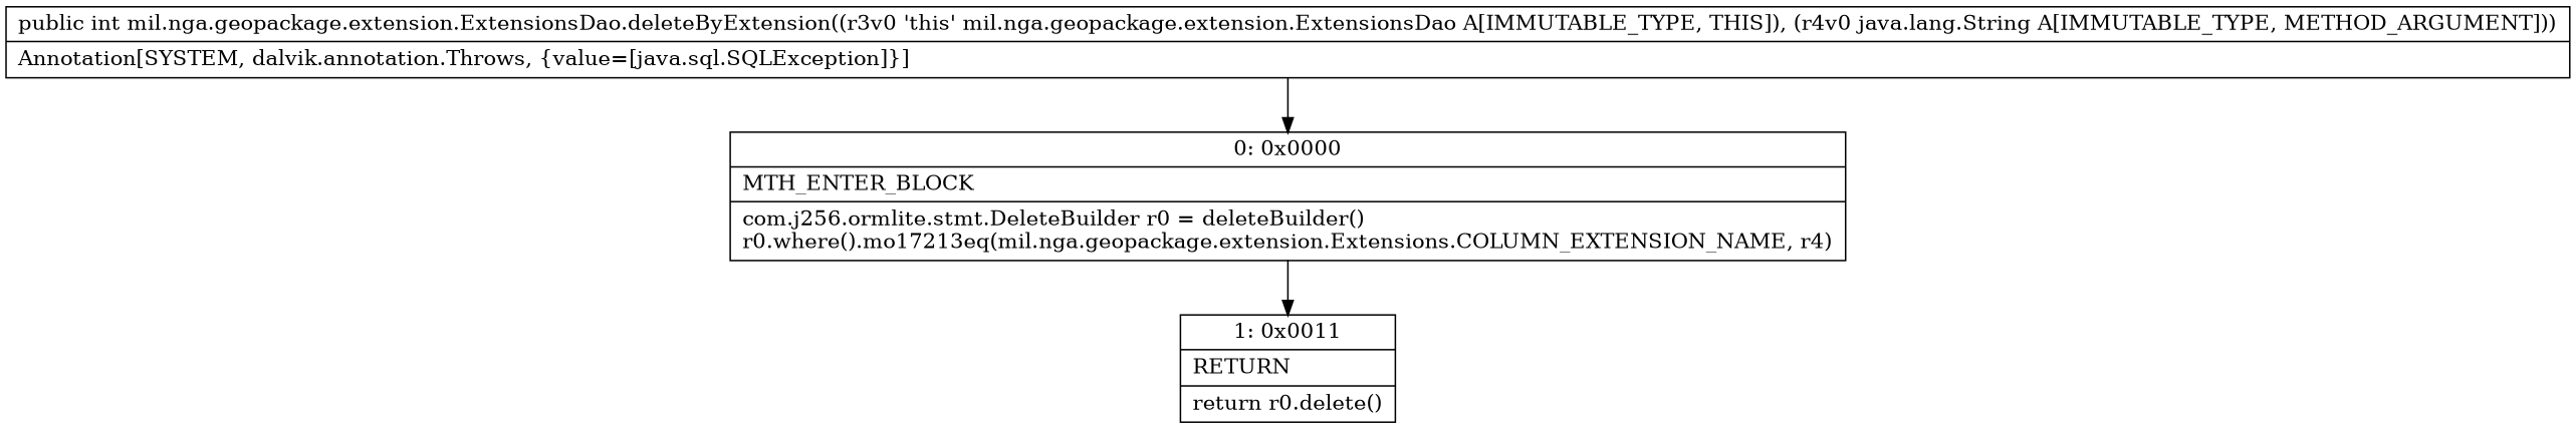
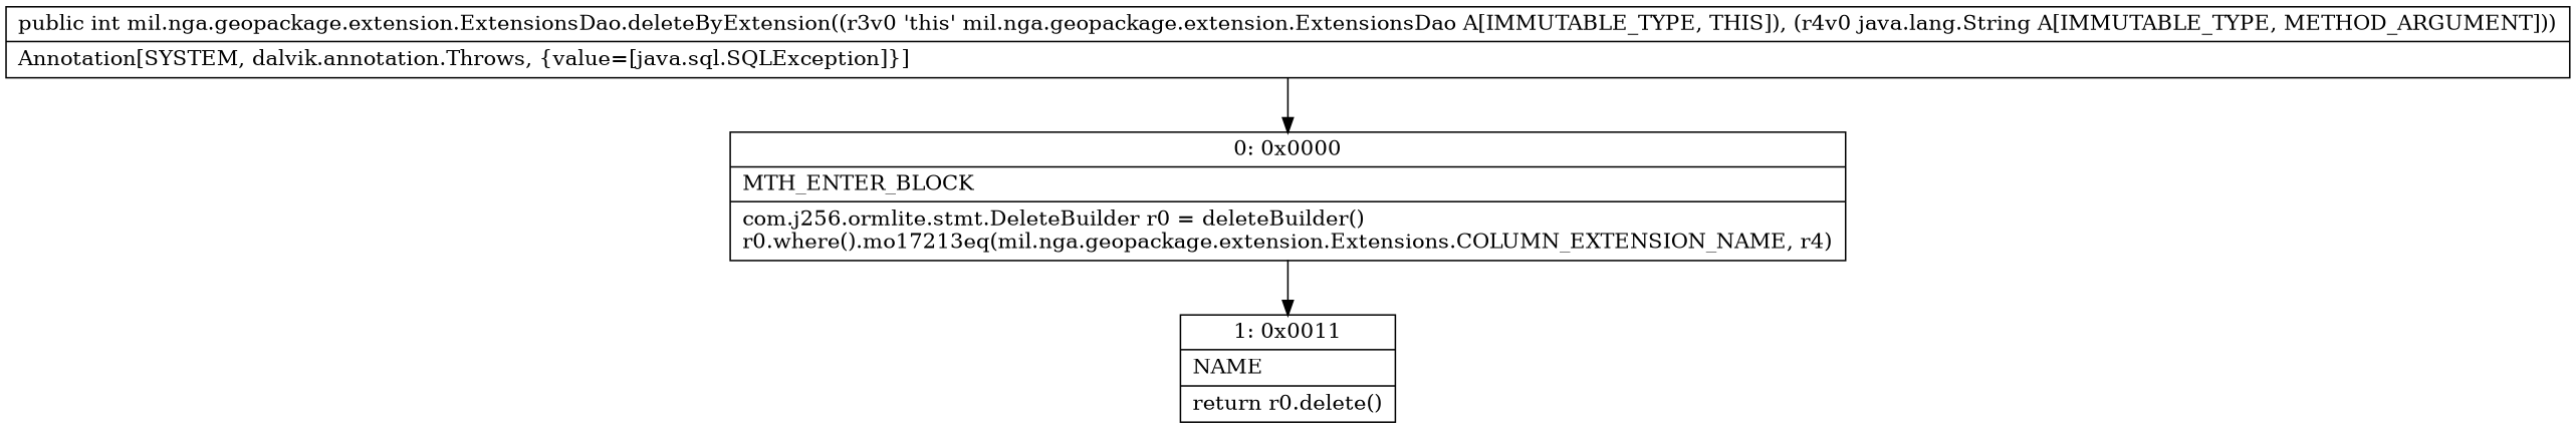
  digraph {
    node [shape=record]
    n1 [label="{0\:\ 0x0000|MTH_ENTER_BLOCK\l|com.j256.ormlite.stmt.DeleteBuilder r0 = deleteBuilder()\lr0.where().mo17213eq(mil.nga.geopackage.extension.Extensions.COLUMN_EXTENSION_NAME, r4)\l}"]
-   n2 [label="{1\:\ 0x0011|RETURN\l|return r0.delete()\l}"]
+   n2 [label="{1\:\ 0x0011|NAME\l|return r0.delete()\l}"]
    n3 [label="{public int mil.nga.geopackage.extension.ExtensionsDao.deleteByExtension((r3v0 'this' mil.nga.geopackage.extension.ExtensionsDao A[IMMUTABLE_TYPE, THIS]), (r4v0 java.lang.String A[IMMUTABLE_TYPE, METHOD_ARGUMENT]))  | Annotation[SYSTEM, dalvik.annotation.Throws, \{value=[java.sql.SQLException]\}]\l}"]
    n1 -> n2
    n3 -> n1
  }
